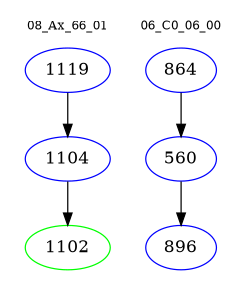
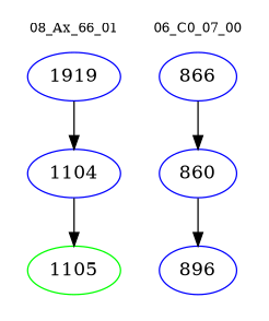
  digraph {
    node [color=blue]
    edge [color=black]
-   n1 [label=1119]
+   n1 [label=1919]
    n2 [label=1104]
-   n3 [color=green label=1102]
-   n4 [label=864]
-   n5 [label=560]
+   n3 [color=green label=1105]
+   n4 [label=866]
+   n5 [label=860]
    n6 [label=896]
    subgraph cluster_1 {
      color=white
      fontsize=10
      label="08_Ax_66_01"
      n1
      n2
      n3
    }
    subgraph cluster_2 {
      color=white
      fontsize=10
-     label="06_C0_06_00"
+     label="06_C0_07_00"
      n4
      n5
      n6
    }
    n1 -> n2
    n2 -> n3
    n4 -> n5
    n5 -> n6
  }
